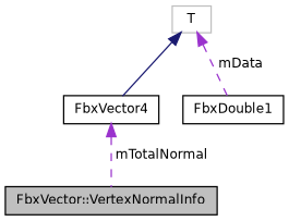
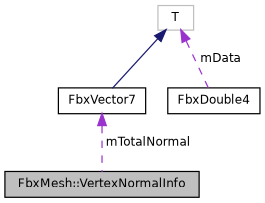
  digraph {
    node [color=black fillcolor=white fontname=Helvetica fontsize=10 shape=record style=filled]
    edge [color=darkorchid3 dir=back fontname=Helvetica fontsize=10 labelfontname=Helvetica labelfontsize=10 style=dashed]
-   n1 [fillcolor=grey75 fontcolor=black height=0.2 label="FbxVector::VertexNormalInfo" width=0.4]
-   n2 [height=0.2 label=FbxVector4 width=0.4]
-   n3 [height=0.2 label=FbxDouble1 width=0.4]
+   n1 [fillcolor=grey75 fontcolor=black height=0.2 label="FbxMesh::VertexNormalInfo" width=0.4]
+   n2 [height=0.2 label=FbxVector7 width=0.4]
+   n3 [height=0.2 label=FbxDouble4 width=0.4]
    n4 [color=grey75 height=0.2 label=T width=0.4]
    n2 -> n1 [label=" mTotalNormal"]
    n4 -> n2 [color=midnightblue style=solid]
    n4 -> n3 [label=" mData"]
  }
